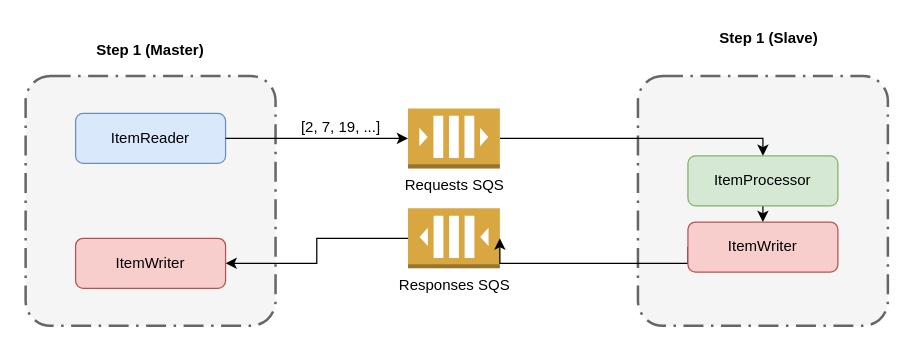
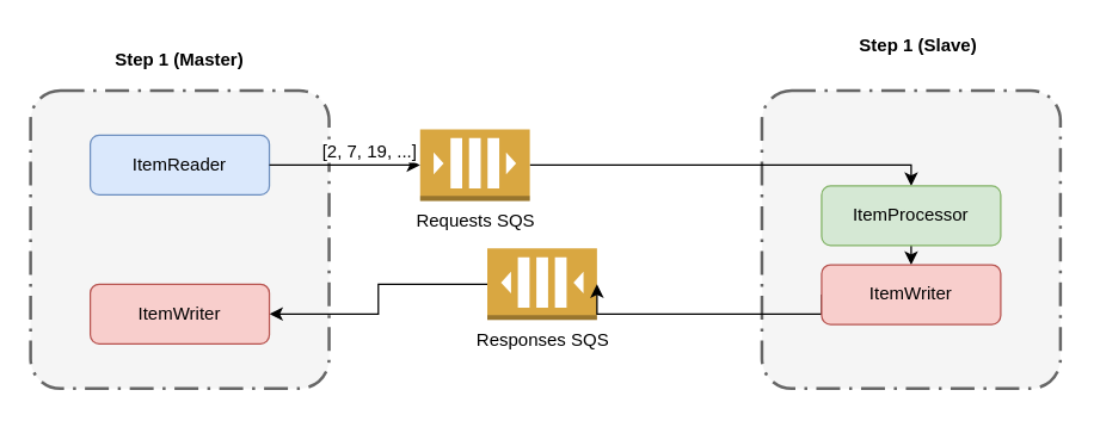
  <mxCell id="0" />
  <mxCell id="1" parent="0" />
  <mxCell id="2" value="" style="rounded=1;arcSize=10;dashed=1;strokeColor=#666666;fillColor=#f5f5f5;dashPattern=8 3 1 3;strokeWidth=2;align=left;fontColor=#333333;" parent="1" vertex="1"><mxGeometry x="510" y="60" width="200" height="200" as="geometry" /></mxCell>
  <mxCell id="3" value="" style="rounded=1;arcSize=10;dashed=1;strokeColor=#666666;fillColor=#f5f5f5;dashPattern=8 3 1 3;strokeWidth=2;align=left;fontColor=#333333;" parent="1" vertex="1"><mxGeometry x="20" y="60" width="200" height="200" as="geometry" /></mxCell>
  <mxCell id="4" style="edgeStyle=orthogonalEdgeStyle;rounded=0;orthogonalLoop=1;jettySize=auto;html=1;exitX=1;exitY=0.5;exitDx=0;exitDy=0;entryX=1;entryY=0.5;entryDx=0;entryDy=0;exitPerimeter=0;" parent="1" source="15" target="7" edge="1"><mxGeometry relative="1" as="geometry" /></mxCell>
  <mxCell id="5" style="edgeStyle=orthogonalEdgeStyle;rounded=0;orthogonalLoop=1;jettySize=auto;html=1;exitX=1;exitY=0.5;exitDx=0;exitDy=0;entryX=0.5;entryY=0;entryDx=0;entryDy=0;" parent="1" source="12" target="9" edge="1"><mxGeometry relative="1" as="geometry"><Array as="points"><mxPoint x="610" y="110" /></Array></mxGeometry></mxCell>
  <mxCell id="6" value="ItemReader" style="shape=ext;rounded=1;html=1;whiteSpace=wrap;fillColor=#dae8fc;strokeColor=#6c8ebf;" parent="1" vertex="1"><mxGeometry x="60" y="90" width="120" height="40" as="geometry" /></mxCell>
  <mxCell id="7" value="ItemWriter" style="shape=ext;rounded=1;html=1;whiteSpace=wrap;fillColor=#f8cecc;strokeColor=#b85450;" parent="1" vertex="1"><mxGeometry x="60" y="190" width="120" height="40" as="geometry" /></mxCell>
  <mxCell id="8" style="edgeStyle=orthogonalEdgeStyle;rounded=0;orthogonalLoop=1;jettySize=auto;html=1;exitX=0.5;exitY=1;exitDx=0;exitDy=0;entryX=0.5;entryY=0;entryDx=0;entryDy=0;" edge="1" parent="1" source="9" target="17"><mxGeometry relative="1" as="geometry" /></mxCell>
  <mxCell id="9" value="ItemProcessor" style="shape=ext;rounded=1;html=1;whiteSpace=wrap;fillColor=#d5e8d4;strokeColor=#82b366;" parent="1" vertex="1"><mxGeometry x="550" y="124" width="120" height="40" as="geometry" /></mxCell>
  <mxCell id="10" value="Step 1 (Master)" style="text;html=1;strokeColor=none;fillColor=none;align=center;verticalAlign=middle;whiteSpace=wrap;rounded=0;fontStyle=1" parent="1" vertex="1"><mxGeometry x="20" y="30" width="200" height="20" as="geometry" /></mxCell>
  <mxCell id="11" value="Step 1 (Slave)" style="text;html=1;strokeColor=none;fillColor=none;align=center;verticalAlign=middle;whiteSpace=wrap;rounded=0;fontStyle=1" parent="1" vertex="1"><mxGeometry x="515" y="20" width="200" height="20" as="geometry" /></mxCell>
- <mxCell id="12" value="Requests SQS" style="outlineConnect=0;dashed=0;verticalLabelPosition=bottom;verticalAlign=top;align=center;html=1;shape=mxgraph.aws3.queue;fillColor=#D9A741;gradientColor=none;" parent="1" vertex="1"><mxGeometry x="326" y="86" width="73.5" height="48" as="geometry" /></mxCell>
+ <mxCell id="12" value="Requests SQS" style="outlineConnect=0;dashed=0;verticalLabelPosition=bottom;verticalAlign=top;align=center;html=1;shape=mxgraph.aws3.queue;fillColor=#D9A741;gradientColor=none;" parent="1" vertex="1"><mxGeometry x="281" y="86" width="73.5" height="48" as="geometry" /></mxCell>
  <mxCell id="13" style="edgeStyle=orthogonalEdgeStyle;rounded=0;orthogonalLoop=1;jettySize=auto;html=1;exitX=1;exitY=0.5;exitDx=0;exitDy=0;entryX=0;entryY=0.5;entryDx=0;entryDy=0;entryPerimeter=0;" parent="1" source="6" target="12" edge="1"><mxGeometry relative="1" as="geometry"><mxPoint x="180" y="110" as="sourcePoint" /><mxPoint x="610" y="140" as="targetPoint" /></mxGeometry></mxCell>
  <mxCell id="14" value="[2, 7, 19, ...]" style="text;html=1;resizable=0;points=[];align=center;verticalAlign=middle;labelBackgroundColor=#ffffff;" parent="13" vertex="1" connectable="0"><mxGeometry x="0.09" y="3" relative="1" as="geometry"><mxPoint x="11" y="-7" as="offset" /></mxGeometry></mxCell>
  <mxCell id="15" value="Responses SQS" style="outlineConnect=0;dashed=0;verticalLabelPosition=bottom;verticalAlign=top;align=center;html=1;shape=mxgraph.aws3.queue;fillColor=#D9A741;gradientColor=none;flipH=1;" parent="1" vertex="1"><mxGeometry x="326" y="166" width="73.5" height="48" as="geometry" /></mxCell>
  <mxCell id="16" style="edgeStyle=orthogonalEdgeStyle;rounded=0;orthogonalLoop=1;jettySize=auto;html=1;exitX=0;exitY=0.5;exitDx=0;exitDy=0;entryX=1;entryY=0.5;entryDx=0;entryDy=0;" parent="1" source="17" target="15" edge="1"><mxGeometry relative="1" as="geometry"><mxPoint x="610" y="180" as="sourcePoint" /><mxPoint x="180" y="210" as="targetPoint" /><Array as="points"><mxPoint x="550" y="210" /></Array></mxGeometry></mxCell>
  <mxCell id="17" value="ItemWriter" style="shape=ext;rounded=1;html=1;whiteSpace=wrap;fillColor=#f8cecc;strokeColor=#b85450;" vertex="1" parent="1"><mxGeometry x="550" y="177" width="120" height="40" as="geometry" /></mxCell>
